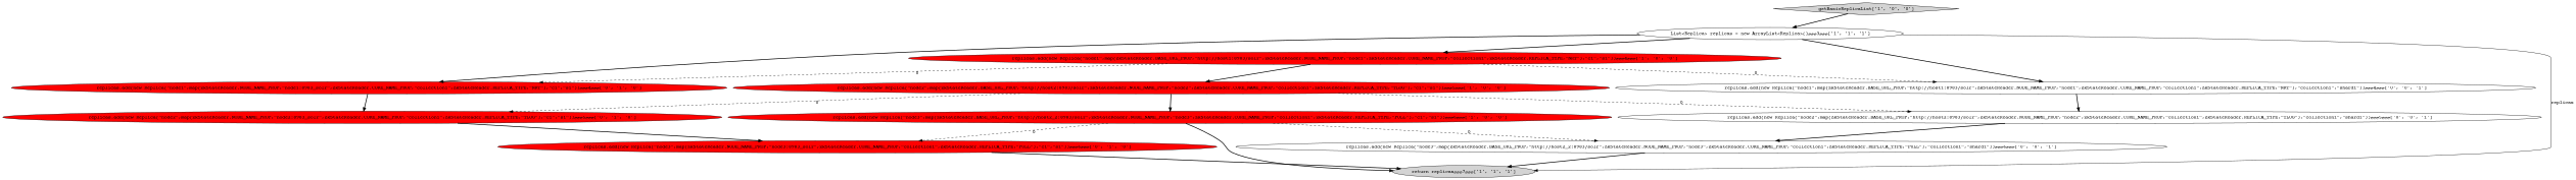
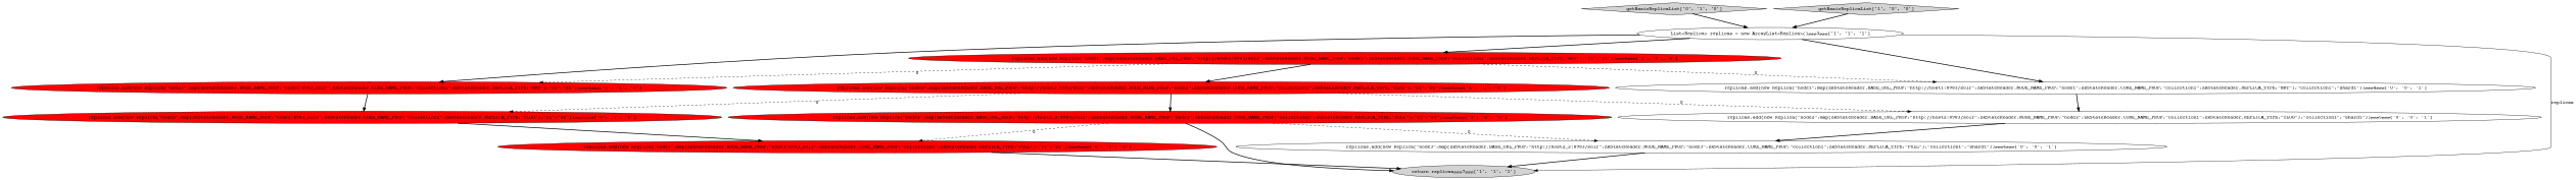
  digraph {
    fontname="Courier Prime"
    node [fillcolor=red fontname="Courier Prime" shape=ellipse style=filled]
    edge [fontname="Courier Prime" style=bold]
    n1 [fillcolor=lightgray label="return replicas@@@7@@@['1', '1', '1']"]
    n2 [label="replicas.add(new Replica(\"node1\",map(ZkStateReader.NODE_NAME_PROP,\"node1:8983_solr\",ZkStateReader.CORE_NAME_PROP,\"collection1\",ZkStateReader.REPLICA_TYPE,\"NRT\"),\"c1\",\"s1\"))@@@4@@@['0', '1', '0']"]
    n3 [label="replicas.add(new Replica(\"node2\",map(ZkStateReader.NODE_NAME_PROP,\"node2:8983_solr\",ZkStateReader.CORE_NAME_PROP,\"collection1\",ZkStateReader.REPLICA_TYPE,\"TLOG\"),\"c1\",\"s1\"))@@@5@@@['0', '1', '0']"]
    n4 [label="replicas.add(new Replica(\"node3\",map(ZkStateReader.NODE_NAME_PROP,\"node3:8983_solr\",ZkStateReader.CORE_NAME_PROP,\"collection1\",ZkStateReader.REPLICA_TYPE,\"PULL\"),\"c1\",\"s1\"))@@@6@@@['0', '1', '0']"]
    n5 [fillcolor=white label="replicas.add(new Replica(\"node1\",map(ZkStateReader.BASE_URL_PROP,\"http://host1:8983/solr\",ZkStateReader.NODE_NAME_PROP,\"node1\",ZkStateReader.CORE_NAME_PROP,\"collection1\",ZkStateReader.REPLICA_TYPE,\"NRT\"),\"collection1\",\"shard1\"))@@@4@@@['0', '0', '1']"]
    n6 [fillcolor=white label="replicas.add(new Replica(\"node2\",map(ZkStateReader.BASE_URL_PROP,\"http://host2:8983/solr\",ZkStateReader.NODE_NAME_PROP,\"node2\",ZkStateReader.CORE_NAME_PROP,\"collection1\",ZkStateReader.REPLICA_TYPE,\"TLOG\"),\"collection1\",\"shard1\"))@@@5@@@['0', '0', '1']"]
    n7 [fillcolor=white label="replicas.add(new Replica(\"node3\",map(ZkStateReader.BASE_URL_PROP,\"http://host2_2:8983/solr\",ZkStateReader.NODE_NAME_PROP,\"node3\",ZkStateReader.CORE_NAME_PROP,\"collection1\",ZkStateReader.REPLICA_TYPE,\"PULL\"),\"collection1\",\"shard1\"))@@@6@@@['0', '0', '1']"]
    n8 [fillcolor=white label="List<Replica> replicas = new ArrayList<Replica>()@@@3@@@['1', '1', '1']"]
    n9 [label="replicas.add(new Replica(\"node1\",map(ZkStateReader.BASE_URL_PROP,\"http://host1:8983/solr\",ZkStateReader.NODE_NAME_PROP,\"node1\",ZkStateReader.CORE_NAME_PROP,\"collection1\",ZkStateReader.REPLICA_TYPE,\"NRT\"),\"c1\",\"s1\"))@@@4@@@['1', '0', '0']"]
    n10 [label="replicas.add(new Replica(\"node2\",map(ZkStateReader.BASE_URL_PROP,\"http://host2:8983/solr\",ZkStateReader.NODE_NAME_PROP,\"node2\",ZkStateReader.CORE_NAME_PROP,\"collection1\",ZkStateReader.REPLICA_TYPE,\"TLOG\"),\"c1\",\"s1\"))@@@5@@@['1', '0', '0']"]
    n11 [label="replicas.add(new Replica(\"node3\",map(ZkStateReader.BASE_URL_PROP,\"http://host2_2:8983/solr\",ZkStateReader.NODE_NAME_PROP,\"node3\",ZkStateReader.CORE_NAME_PROP,\"collection1\",ZkStateReader.REPLICA_TYPE,\"PULL\"),\"c1\",\"s1\"))@@@6@@@['1', '0', '0']"]
+   n12 [fillcolor=lightgray label="getBasicReplicaList['0', '1', '0']" shape=diamond]
    n13 [fillcolor=lightgray label="getBasicReplicaList['1', '0', '0']" shape=diamond]
    n2 -> n3
    n3 -> n4
    n4 -> n1
    n5 -> n6
    n6 -> n7
    n7 -> n1
    n8 -> n1 [label=replicas style=solid]
    n8 -> n2
    n8 -> n5
    n8 -> n9
    n9 -> n2 [label=0 style=dashed]
    n9 -> n5 [label=0 style=dashed]
    n9 -> n10
    n10 -> n3 [label=0 style=dashed]
    n10 -> n6 [label=0 style=dashed]
    n10 -> n11
    n11 -> n1
    n11 -> n4 [label=0 style=dashed]
    n11 -> n7 [label=0 style=dashed]
+   n12 -> n8
    n13 -> n8
  }
